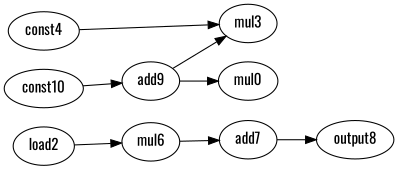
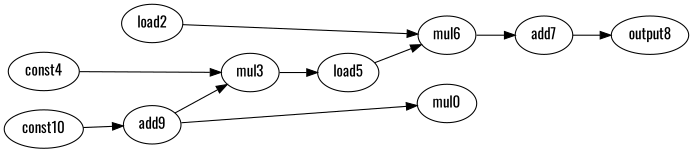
  digraph {
    fontname=Oswald
    rankdir=LR
    node [fontname=Oswald]
    edge [fontname=Oswald weight=0]
    load2
    mul6
    add7
    output8
    mul3
+   load5
    const4
    add9
    mul0
    const10
    load2 -> mul6
    mul6 -> add7
    add7 -> output8
+   mul3 -> load5
+   load5 -> mul6
    const4 -> mul3
    add9 -> mul3
    add9 -> mul0
    const10 -> add9
  }
